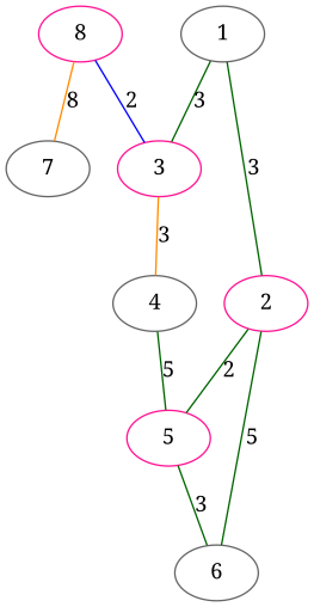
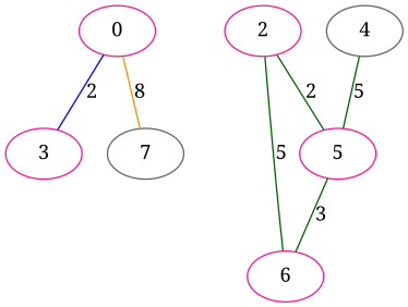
  graph {
    fontname="Noto Serif"
    node [color=deeppink fontname="Noto Serif" weight=1]
    edge [color=darkgreen fontname="Noto Serif"]
-   0 [label=8]
+   0
    3
    7 [color=gray40 weight=4]
-   1 [color=gray40]
    2 [weight=2]
    4 [color=gray40 weight=2]
    5
-   6 [color=gray40]
+   6
    0 -- 3 [color=blue label=2]
    0 -- 7 [color=darkorange label=8]
-   3 -- 4 [color=darkorange label=3]
-   1 -- 3 [label=3]
-   1 -- 2 [label=3]
    2 -- 5 [label=2]
    2 -- 6 [label=5]
    4 -- 5 [label=5]
    5 -- 6 [label=3]
  }
